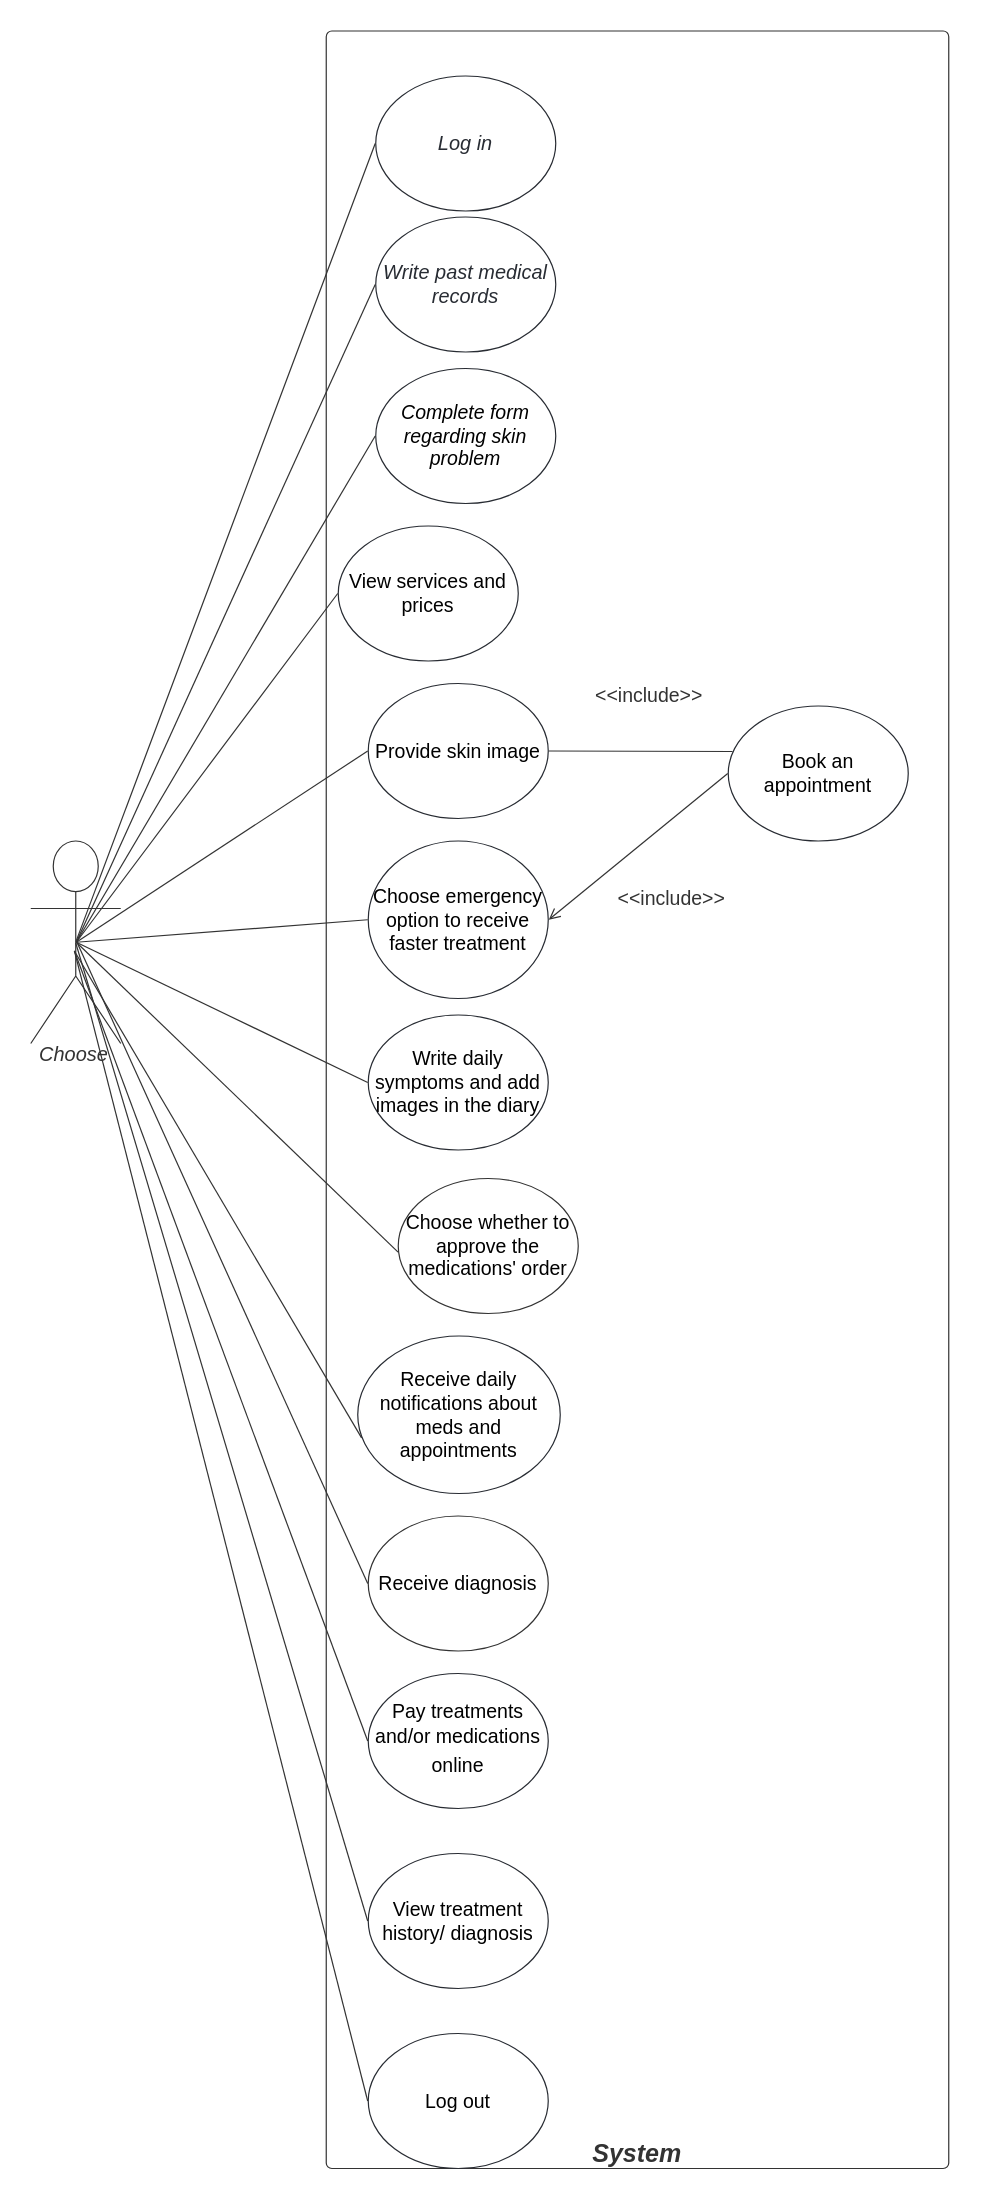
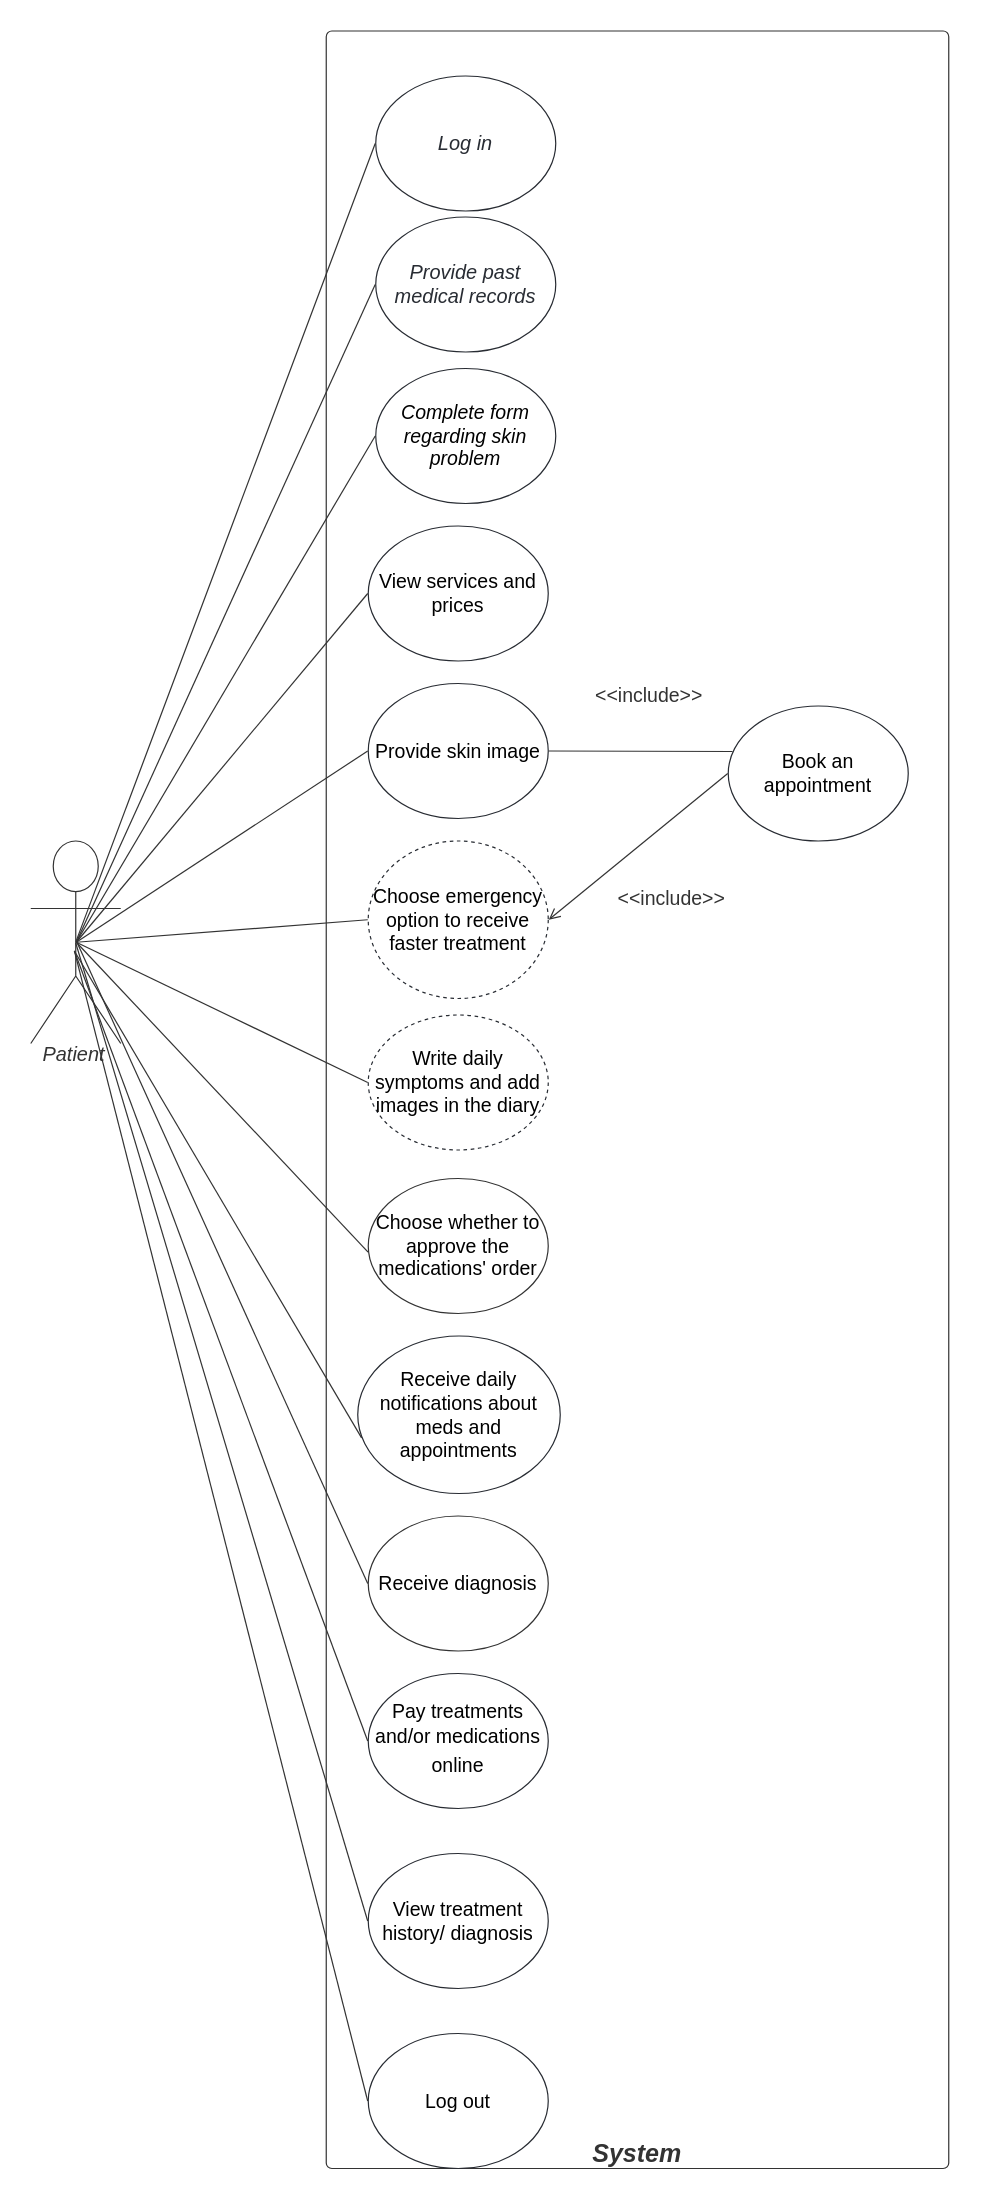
  <mxCell id="0" />
  <mxCell id="1" parent="0" />
  <mxCell id="2" value="System" style="html=1;overflow=block;blockSpacing=1;whiteSpace=wrap;container=1;pointerEvents=0;collapsible=0;recursiveResize=0;fontSize=16.7;fontColor=#333333;fontStyle=3;spacing=0;verticalAlign=bottom;strokeColor=#333333;strokeOpacity=100;fillOpacity=0;rounded=1;absoluteArcSize=1;arcSize=7.5;fillColor=#000000;strokeWidth=0.8;" vertex="1" parent="1"><mxGeometry x="217" y="20" width="415" height="1425" as="geometry" /></mxCell>
  <mxCell id="3" value="&amp;lt;&amp;lt;include&amp;gt;&amp;gt;" style="html=1;overflow=block;blockSpacing=1;whiteSpace=wrap;container=1;pointerEvents=0;collapsible=0;recursiveResize=0;fontSize=13;fontColor=#333333;align=center;spacing=0;strokeOpacity=0;fillOpacity=0;rounded=1;absoluteArcSize=1;arcSize=7.5;fillColor=#000000;strokeWidth=0.8;" vertex="1" parent="1"><mxGeometry x="395" y="590" width="105" height="15" as="geometry" /></mxCell>
  <mxCell id="4" value="&amp;lt;&amp;lt;include&amp;gt;&amp;gt;" style="html=1;overflow=block;blockSpacing=1;whiteSpace=wrap;container=1;pointerEvents=0;collapsible=0;recursiveResize=0;fontSize=13;fontColor=#333333;align=center;spacing=0;strokeOpacity=0;fillOpacity=0;rounded=1;absoluteArcSize=1;arcSize=7.5;fillColor=#000000;strokeWidth=0.8;" vertex="1" parent="1"><mxGeometry x="380" y="455" width="105" height="15" as="geometry" /></mxCell>
- <mxCell id="5" value="Choose" style="html=1;overflow=block;blockSpacing=1;shape=umlActor;labelPosition=center;verticalLabelPosition=bottom;verticalAlign=top;whiteSpace=nowrap;fontSize=13.3;fontColor=#333333;fontStyle=2;spacing=0;strokeColor=#333333;strokeOpacity=100;rounded=1;absoluteArcSize=1;arcSize=7.5;fillColor=#ffffff;strokeWidth=0.8;" vertex="1" parent="1"><mxGeometry x="20" y="560" width="60" height="135" as="geometry" /></mxCell>
+ <mxCell id="5" value="Patient" style="html=1;overflow=block;blockSpacing=1;shape=umlActor;labelPosition=center;verticalLabelPosition=bottom;verticalAlign=top;whiteSpace=nowrap;fontSize=13.3;fontColor=#333333;fontStyle=2;spacing=0;strokeColor=#333333;strokeOpacity=100;rounded=1;absoluteArcSize=1;arcSize=7.5;fillColor=#ffffff;strokeWidth=0.8;" vertex="1" parent="1"><mxGeometry x="20" y="560" width="60" height="135" as="geometry" /></mxCell>
  <mxCell id="6" value="Log in" style="html=1;overflow=block;blockSpacing=1;whiteSpace=wrap;ellipse;fontSize=13.3;fontColor=#282c33;fontStyle=2;align=center;spacing=0;verticalAlign=middle;strokeColor=#282c33;strokeOpacity=100;fillOpacity=0;rounded=1;absoluteArcSize=1;arcSize=7.5;fillColor=#000000;strokeWidth=0.8;" vertex="1" parent="1"><mxGeometry x="250" y="50" width="120" height="90" as="geometry" /></mxCell>
- <mxCell id="7" value="Write past medical records" style="html=1;overflow=block;blockSpacing=1;whiteSpace=wrap;ellipse;fontSize=13.3;fontColor=#282c33;fontStyle=2;align=center;spacing=0;verticalAlign=middle;strokeColor=#282c33;strokeOpacity=100;fillOpacity=0;rounded=1;absoluteArcSize=1;arcSize=7.5;fillColor=#000000;strokeWidth=0.8;" vertex="1" parent="1"><mxGeometry x="250" y="144" width="120" height="90" as="geometry" /></mxCell>
+ <mxCell id="7" value="Provide past medical records" style="html=1;overflow=block;blockSpacing=1;whiteSpace=wrap;ellipse;fontSize=13.3;fontColor=#282c33;fontStyle=2;align=center;spacing=0;verticalAlign=middle;strokeColor=#282c33;strokeOpacity=100;fillOpacity=0;rounded=1;absoluteArcSize=1;arcSize=7.5;fillColor=#000000;strokeWidth=0.8;" vertex="1" parent="1"><mxGeometry x="250" y="144" width="120" height="90" as="geometry" /></mxCell>
  <mxCell id="8" value="" style="html=1;jettySize=18;whiteSpace=wrap;fontSize=13;strokeColor=#333333;strokeOpacity=100;strokeWidth=0.8;rounded=0;startArrow=none;endArrow=none;exitX=0.506;exitY=0.492;exitPerimeter=0;entryX=-0.003;entryY=0.5;entryPerimeter=0;" edge="1" parent="1" source="5" target="6"><mxGeometry width="100" height="100" relative="1" as="geometry"><Array as="points" /></mxGeometry></mxCell>
  <mxCell id="9" value="" style="html=1;jettySize=18;whiteSpace=wrap;fontSize=13;strokeColor=#333333;strokeOpacity=100;strokeWidth=0.8;rounded=0;startArrow=none;endArrow=none;exitX=0.506;exitY=0.5;exitPerimeter=0;entryX=-0.003;entryY=0.5;entryPerimeter=0;" edge="1" parent="1" source="5" target="7"><mxGeometry width="100" height="100" relative="1" as="geometry"><Array as="points" /></mxGeometry></mxCell>
  <mxCell id="10" value="Complete form regarding skin problem " style="html=1;overflow=block;blockSpacing=1;whiteSpace=wrap;ellipse;fontSize=13;fontStyle=2;spacing=0;strokeColor=#282c33;strokeOpacity=100;fillOpacity=0;rounded=1;absoluteArcSize=1;arcSize=7.5;fillColor=#000000;strokeWidth=0.8;" vertex="1" parent="1"><mxGeometry x="250" y="245" width="120" height="90" as="geometry" /></mxCell>
  <mxCell id="11" value="" style="html=1;jettySize=18;whiteSpace=wrap;fontSize=13;strokeColor=#333333;strokeOpacity=100;strokeWidth=0.8;rounded=0;startArrow=none;endArrow=none;exitX=0.506;exitY=0.5;exitPerimeter=0;entryX=-0.003;entryY=0.5;entryPerimeter=0;" edge="1" parent="1" source="5" target="10"><mxGeometry width="100" height="100" relative="1" as="geometry"><Array as="points" /></mxGeometry></mxCell>
  <mxCell id="12" value="Provide skin image" style="html=1;overflow=block;blockSpacing=1;whiteSpace=wrap;ellipse;fontSize=13;spacing=0;strokeColor=#282c33;strokeOpacity=100;fillOpacity=0;rounded=1;absoluteArcSize=1;arcSize=7.5;fillColor=#000000;strokeWidth=0.8;" vertex="1" parent="1"><mxGeometry x="245" y="455" width="120" height="90" as="geometry" /></mxCell>
  <mxCell id="13" value="" style="html=1;jettySize=18;whiteSpace=wrap;fontSize=13;strokeColor=#333333;strokeOpacity=100;strokeWidth=0.8;rounded=0;startArrow=none;endArrow=none;exitX=-0.003;exitY=0.5;exitPerimeter=0;entryX=0.506;entryY=0.5;entryPerimeter=0;" edge="1" parent="1" source="12" target="5"><mxGeometry width="100" height="100" relative="1" as="geometry"><Array as="points" /></mxGeometry></mxCell>
- <mxCell id="14" value="Choose emergency option to receive faster treatment" style="html=1;overflow=block;blockSpacing=1;whiteSpace=wrap;ellipse;fontSize=13;spacing=0;strokeColor=#282c33;strokeOpacity=100;fillOpacity=0;rounded=1;absoluteArcSize=1;arcSize=7.5;fillColor=#000000;strokeWidth=0.8;" vertex="1" parent="1"><mxGeometry x="245" y="560" width="120" height="105" as="geometry" /></mxCell>
+ <mxCell id="14" value="Choose emergency option to receive faster treatment" style="html=1;overflow=block;blockSpacing=1;whiteSpace=wrap;ellipse;fontSize=13;spacing=0;strokeColor=#282c33;strokeOpacity=100;fillOpacity=0;rounded=1;absoluteArcSize=1;arcSize=7.5;fillColor=#000000;strokeWidth=0.8;dashed=1;" vertex="1" parent="1"><mxGeometry x="245" y="560" width="120" height="105" as="geometry" /></mxCell>
  <mxCell id="15" value="Book an appointment" style="html=1;overflow=block;blockSpacing=1;whiteSpace=wrap;ellipse;fontSize=13;spacing=0;strokeColor=#282c33;strokeOpacity=100;fillOpacity=0;rounded=1;absoluteArcSize=1;arcSize=7.5;fillColor=#000000;strokeWidth=0.8;" vertex="1" parent="1"><mxGeometry x="485" y="470" width="120" height="90" as="geometry" /></mxCell>
  <mxCell id="16" value="" style="html=1;jettySize=18;whiteSpace=wrap;fontSize=13;strokeColor=#333333;strokeOpacity=100;strokeWidth=0.8;rounded=0;startArrow=none;endArrow=open;exitX=-0.003;exitY=0.5;exitPerimeter=0;entryX=1.003;entryY=0.5;entryPerimeter=0;" edge="1" parent="1" source="15" target="14"><mxGeometry width="100" height="100" relative="1" as="geometry"><Array as="points" /></mxGeometry></mxCell>
  <mxCell id="17" value="" style="html=1;jettySize=18;whiteSpace=wrap;fontSize=13;strokeColor=#333333;strokeOpacity=100;strokeWidth=0.8;rounded=0;startArrow=none;endArrow=none;exitX=-0.003;exitY=0.5;exitPerimeter=0;entryX=0.506;entryY=0.5;entryPerimeter=0;" edge="1" parent="1" source="14" target="5"><mxGeometry width="100" height="100" relative="1" as="geometry"><Array as="points" /></mxGeometry></mxCell>
  <mxCell id="18" value="" style="html=1;jettySize=18;whiteSpace=wrap;fontSize=13;strokeColor=#333333;strokeOpacity=100;strokeWidth=0.8;rounded=0;startArrow=none;endArrow=none;exitX=0.024;exitY=0.337;exitPerimeter=0;entryX=1.003;entryY=0.5;entryPerimeter=0;" edge="1" parent="1" source="15" target="12"><mxGeometry width="100" height="100" relative="1" as="geometry"><Array as="points" /></mxGeometry></mxCell>
- <mxCell id="19" value="Write daily symptoms  and add images in the diary " style="html=1;overflow=block;blockSpacing=1;whiteSpace=wrap;ellipse;fontSize=13;spacing=0;strokeColor=#282c33;strokeOpacity=100;fillOpacity=0;rounded=1;absoluteArcSize=1;arcSize=7.5;fillColor=#000000;strokeWidth=0.8;" vertex="1" parent="1"><mxGeometry x="245" y="676" width="120" height="90" as="geometry" /></mxCell>
+ <mxCell id="19" value="Write daily symptoms  and add images in the diary " style="html=1;overflow=block;blockSpacing=1;whiteSpace=wrap;ellipse;fontSize=13;spacing=0;strokeColor=#282c33;strokeOpacity=100;fillOpacity=0;rounded=1;absoluteArcSize=1;arcSize=7.5;fillColor=#000000;strokeWidth=0.8;dashed=1;" vertex="1" parent="1"><mxGeometry x="245" y="676" width="120" height="90" as="geometry" /></mxCell>
  <mxCell id="20" value="Receive daily notifications about meds and appointments " style="html=1;overflow=block;blockSpacing=1;whiteSpace=wrap;ellipse;fontSize=13;spacing=0;strokeColor=#282c33;strokeOpacity=100;fillOpacity=0;rounded=1;absoluteArcSize=1;arcSize=7.5;fillColor=#000000;strokeWidth=0.8;" vertex="1" parent="1"><mxGeometry x="238" y="890" width="135" height="105" as="geometry" /></mxCell>
- <mxCell id="21" value="View services and prices  " style="html=1;overflow=block;blockSpacing=1;whiteSpace=wrap;ellipse;fontSize=13;spacing=0;strokeColor=#282c33;strokeOpacity=100;fillOpacity=0;rounded=1;absoluteArcSize=1;arcSize=7.5;fillColor=#000000;strokeWidth=0.8;" vertex="1" parent="1"><mxGeometry x="225" y="350" width="120" height="90" as="geometry" /></mxCell>
+ <mxCell id="21" value="View services and prices  " style="html=1;overflow=block;blockSpacing=1;whiteSpace=wrap;ellipse;fontSize=13;spacing=0;strokeColor=#282c33;strokeOpacity=100;fillOpacity=0;rounded=1;absoluteArcSize=1;arcSize=7.5;fillColor=#000000;strokeWidth=0.8;" vertex="1" parent="1"><mxGeometry x="245" y="350" width="120" height="90" as="geometry" /></mxCell>
  <mxCell id="22" value="" style="html=1;jettySize=18;whiteSpace=wrap;fontSize=13;strokeColor=#333333;strokeOpacity=100;strokeWidth=0.8;rounded=0;startArrow=none;endArrow=none;exitX=0.506;exitY=0.5;exitPerimeter=0;entryX=-0.003;entryY=0.5;entryPerimeter=0;" edge="1" parent="1" source="5" target="21"><mxGeometry width="100" height="100" relative="1" as="geometry"><Array as="points" /></mxGeometry></mxCell>
  <mxCell id="23" value="&lt;div style=&quot;display: flex; justify-content: center; text-align: center; align-items: baseline; font-size: 0; line-height: 1.25;margin-top: -2px;&quot;&gt;&lt;span&gt;&lt;span style=&quot;font-size:13px;&quot;&gt;Pay treatments and/or medications  online&lt;/span&gt;&lt;span style=&quot;font-size:16px;color:#000000;&quot;&gt; &lt;/span&gt;&lt;/span&gt;&lt;/div&gt;" style="html=1;overflow=block;blockSpacing=1;whiteSpace=wrap;ellipse;fontSize=13;spacing=0;strokeColor=#282c33;strokeOpacity=100;fillOpacity=0;rounded=1;absoluteArcSize=1;arcSize=7.5;fillColor=#000000;strokeWidth=0.8;" vertex="1" parent="1"><mxGeometry x="245" y="1115" width="120" height="90" as="geometry" /></mxCell>
  <mxCell id="24" value="" style="html=1;jettySize=18;whiteSpace=wrap;fontSize=13;strokeColor=#333333;strokeOpacity=100;strokeWidth=0.8;rounded=0;startArrow=none;endArrow=none;exitX=0.506;exitY=0.5;exitPerimeter=0;entryX=-0.003;entryY=0.5;entryPerimeter=0;" edge="1" parent="1" source="5" target="19"><mxGeometry width="100" height="100" relative="1" as="geometry"><Array as="points" /></mxGeometry></mxCell>
  <mxCell id="25" value="" style="html=1;jettySize=18;whiteSpace=wrap;fontSize=13;strokeColor=#333333;strokeOpacity=100;strokeWidth=0.8;rounded=0;startArrow=none;endArrow=none;exitX=0.485;exitY=0.543;exitPerimeter=0;entryX=0.019;entryY=0.647;entryPerimeter=0;" edge="1" parent="1" source="5" target="20"><mxGeometry width="100" height="100" relative="1" as="geometry"><Array as="points" /></mxGeometry></mxCell>
  <mxCell id="26" value="" style="html=1;jettySize=18;whiteSpace=wrap;fontSize=13;strokeColor=#333333;strokeOpacity=100;strokeWidth=0.8;rounded=0;startArrow=none;endArrow=none;exitX=0.485;exitY=0.543;exitPerimeter=0;entryX=-0.003;entryY=0.5;entryPerimeter=0;" edge="1" parent="1" source="5" target="23"><mxGeometry width="100" height="100" relative="1" as="geometry"><Array as="points" /></mxGeometry></mxCell>
  <mxCell id="27" value="View treatment history/ diagnosis" style="html=1;overflow=block;blockSpacing=1;whiteSpace=wrap;ellipse;fontSize=13;spacing=0;strokeColor=#282c33;strokeOpacity=100;fillOpacity=0;rounded=1;absoluteArcSize=1;arcSize=7.5;fillColor=#000000;strokeWidth=0.8;" vertex="1" parent="1"><mxGeometry x="245" y="1235" width="120" height="90" as="geometry" /></mxCell>
  <mxCell id="28" value="" style="html=1;jettySize=18;whiteSpace=wrap;fontSize=13;strokeColor=#333333;strokeOpacity=100;strokeWidth=0.8;rounded=0;startArrow=none;endArrow=none;entryX=-0.003;entryY=0.5;entryPerimeter=0;" edge="1" parent="1" target="27"><mxGeometry width="100" height="100" relative="1" as="geometry"><Array as="points" /><mxPoint x="50" y="628" as="sourcePoint" /></mxGeometry></mxCell>
  <mxCell id="29" value="Log out" style="html=1;overflow=block;blockSpacing=1;whiteSpace=wrap;ellipse;fontSize=13;spacing=0;strokeColor=#282c33;strokeOpacity=100;fillOpacity=0;rounded=1;absoluteArcSize=1;arcSize=7.5;fillColor=#000000;strokeWidth=0.8;" vertex="1" parent="1"><mxGeometry x="245" y="1355" width="120" height="90" as="geometry" /></mxCell>
  <mxCell id="30" value="" style="html=1;jettySize=18;whiteSpace=wrap;fontSize=13;strokeColor=#333333;strokeOpacity=100;strokeWidth=0.8;rounded=0;startArrow=none;endArrow=none;exitX=0.485;exitY=0.543;exitPerimeter=0;entryX=-0.003;entryY=0.5;entryPerimeter=0;" edge="1" parent="1" source="5" target="29"><mxGeometry width="100" height="100" relative="1" as="geometry"><Array as="points" /></mxGeometry></mxCell>
  <mxCell id="31" value="Receive diagnosis" style="html=1;overflow=block;blockSpacing=1;whiteSpace=wrap;ellipse;fontSize=13;spacing=0;strokeColor=#333333;strokeOpacity=100;fillOpacity=100;rounded=1;absoluteArcSize=1;arcSize=12;fillColor=#ffffff;strokeWidth=0.8;" vertex="1" parent="1"><mxGeometry x="245" y="1010" width="120" height="90" as="geometry" /></mxCell>
  <mxCell id="32" value="" style="html=1;jettySize=18;whiteSpace=wrap;fontSize=13;strokeColor=#333333;strokeOpacity=100;strokeWidth=0.8;rounded=0;startArrow=none;endArrow=none;exitX=0.506;exitY=0.492;exitPerimeter=0;entryX=-0.003;entryY=0.5;entryPerimeter=0;" edge="1" parent="1" source="5" target="31"><mxGeometry width="100" height="100" relative="1" as="geometry"><Array as="points" /></mxGeometry></mxCell>
- <mxCell id="33" value="Choose whether to approve the medications' order " style="html=1;overflow=block;blockSpacing=1;whiteSpace=wrap;ellipse;fontSize=13;spacing=0;strokeColor=#333333;strokeOpacity=100;fillOpacity=100;rounded=1;absoluteArcSize=1;arcSize=12;fillColor=#ffffff;strokeWidth=0.8;" vertex="1" parent="1"><mxGeometry x="265" y="785" width="120" height="90" as="geometry" /></mxCell>
+ <mxCell id="33" value="Choose whether to approve the medications' order " style="html=1;overflow=block;blockSpacing=1;whiteSpace=wrap;ellipse;fontSize=13;spacing=0;strokeColor=#333333;strokeOpacity=100;fillOpacity=100;rounded=1;absoluteArcSize=1;arcSize=12;fillColor=#ffffff;strokeWidth=0.8;" vertex="1" parent="1"><mxGeometry x="245" y="785" width="120" height="90" as="geometry" /></mxCell>
  <mxCell id="34" value="" style="html=1;jettySize=18;whiteSpace=wrap;fontSize=13;strokeColor=#333333;strokeOpacity=100;strokeWidth=0.8;rounded=0;startArrow=none;endArrow=none;exitX=0.506;exitY=0.5;exitPerimeter=0;entryX=-0.001;entryY=0.545;entryPerimeter=0;" edge="1" parent="1" source="5" target="33"><mxGeometry width="100" height="100" relative="1" as="geometry"><Array as="points" /></mxGeometry></mxCell>
